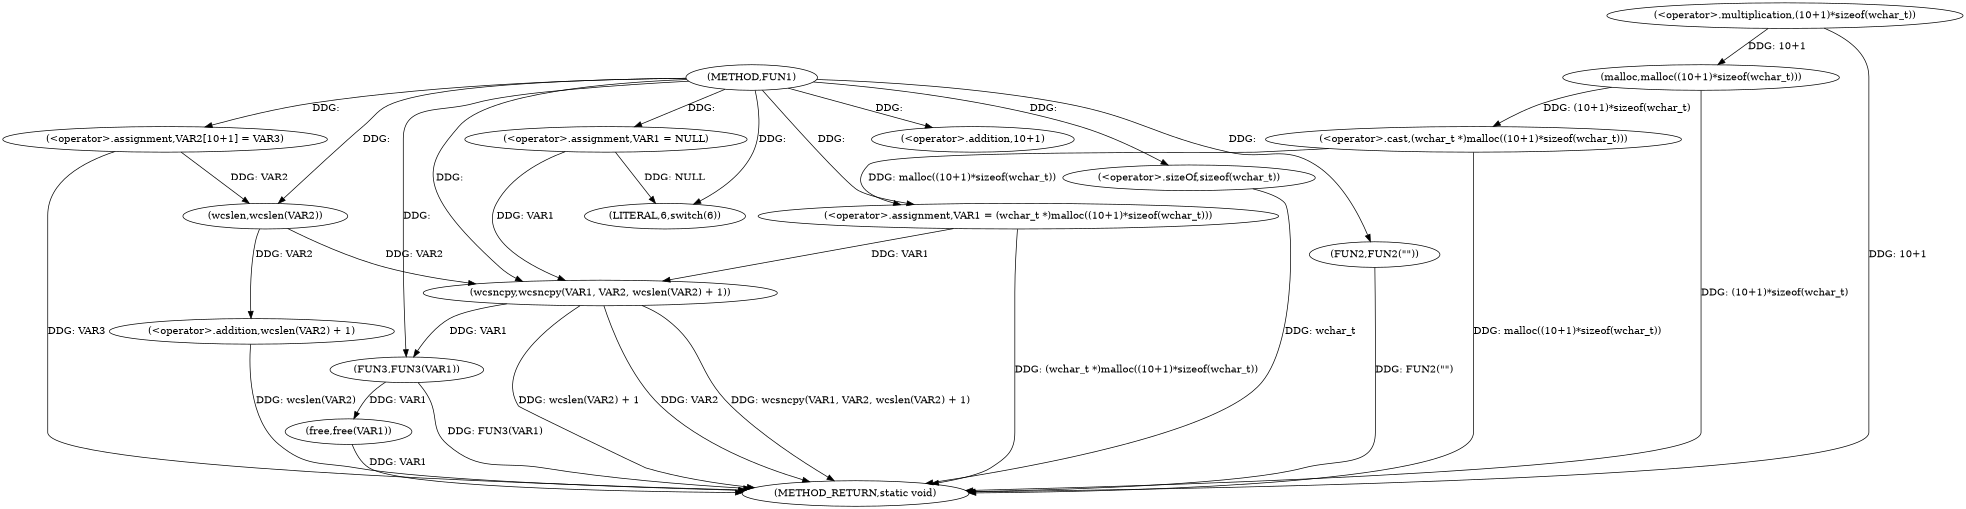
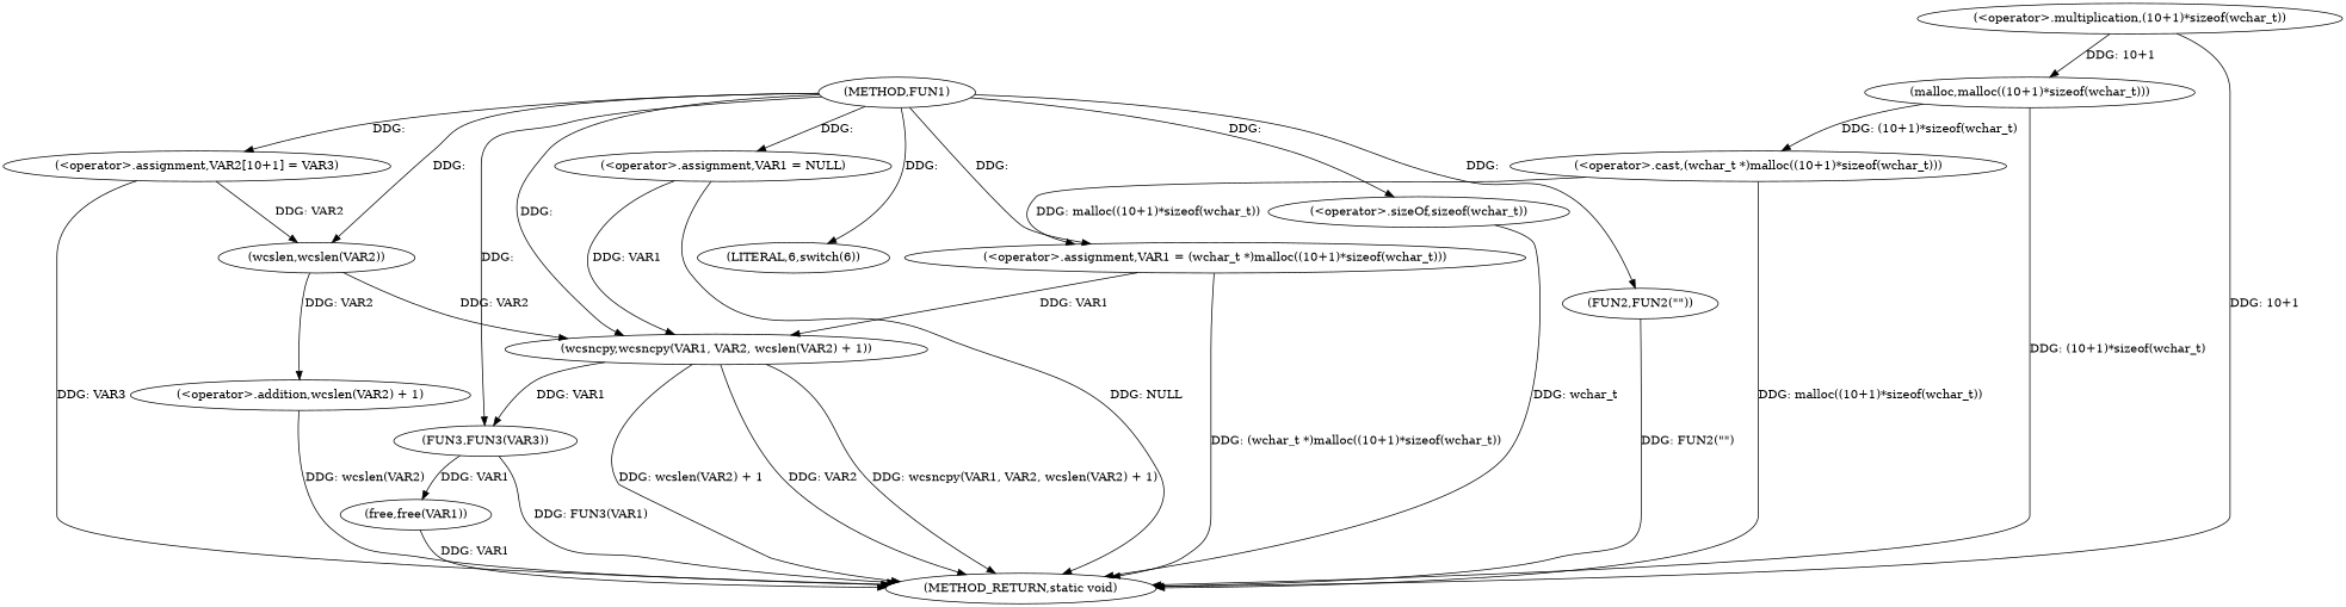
  digraph {
    n1 [label="(METHOD,FUN1)"]
    n2 [label="(<operator>.assignment,VAR1 = NULL)"]
    n3 [label="(LITERAL,6,switch(6))"]
    n4 [label="(<operator>.assignment,VAR1 = (wchar_t *)malloc((10+1)*sizeof(wchar_t)))"]
-   n5 [label="(<operator>.addition,10+1)"]
    n6 [label="(<operator>.sizeOf,sizeof(wchar_t))"]
    n7 [label="(FUN2,FUN2(\"\"))"]
    n8 [label="(<operator>.assignment,VAR2[10+1] = VAR3)"]
    n9 [label="(wcsncpy,wcsncpy(VAR1, VAR2, wcslen(VAR2) + 1))"]
    n10 [label="(wcslen,wcslen(VAR2))"]
-   n11 [label="(FUN3,FUN3(VAR1))"]
+   n11 [label="(FUN3,FUN3(VAR3))"]
    n12 [label="(METHOD_RETURN,static void)"]
    n13 [label="(<operator>.multiplication,(10+1)*sizeof(wchar_t))"]
    n14 [label="(malloc,malloc((10+1)*sizeof(wchar_t)))"]
    n15 [label="(<operator>.addition,wcslen(VAR2) + 1)"]
    n16 [label="(free,free(VAR1))"]
    n17 [label="(<operator>.cast,(wchar_t *)malloc((10+1)*sizeof(wchar_t)))"]
    n1 -> n2 [label="DDG: "]
    n1 -> n3 [label="DDG: "]
    n1 -> n4 [label="DDG: "]
-   n1 -> n5 [label="DDG: "]
    n1 -> n6 [label="DDG: "]
    n1 -> n7 [label="DDG: "]
    n1 -> n8 [label="DDG: "]
    n1 -> n9 [label="DDG: "]
    n1 -> n10 [label="DDG: "]
    n1 -> n11 [label="DDG: "]
    n2 -> n9 [label="DDG: VAR1"]
-   n2 -> n3 [label="DDG: NULL"]
+   n2 -> n12 [label="DDG: NULL"]
    n4 -> n9 [label="DDG: VAR1"]
    n4 -> n12 [label="DDG: (wchar_t *)malloc((10+1)*sizeof(wchar_t))"]
    n6 -> n12 [label="DDG: wchar_t"]
    n7 -> n12 [label="DDG: FUN2(\"\")"]
    n8 -> n10 [label="DDG: VAR2"]
    n8 -> n12 [label="DDG: VAR3"]
    n9 -> n11 [label="DDG: VAR1"]
    n9 -> n12 [label="DDG: wcsncpy(VAR1, VAR2, wcslen(VAR2) + 1)"]
    n9 -> n12 [label="DDG: wcslen(VAR2) + 1"]
    n9 -> n12 [label="DDG: VAR2"]
    n10 -> n9 [label="DDG: VAR2"]
    n10 -> n15 [label="DDG: VAR2"]
    n11 -> n12 [label="DDG: FUN3(VAR1)"]
    n11 -> n16 [label="DDG: VAR1"]
    n13 -> n12 [label="DDG: 10+1"]
    n13 -> n14 [label="DDG: 10+1"]
    n14 -> n12 [label="DDG: (10+1)*sizeof(wchar_t)"]
    n14 -> n17 [label="DDG: (10+1)*sizeof(wchar_t)"]
    n15 -> n12 [label="DDG: wcslen(VAR2)"]
    n16 -> n12 [label="DDG: VAR1"]
    n17 -> n4 [label="DDG: malloc((10+1)*sizeof(wchar_t))"]
    n17 -> n12 [label="DDG: malloc((10+1)*sizeof(wchar_t))"]
  }
